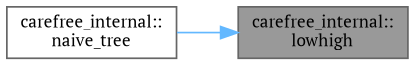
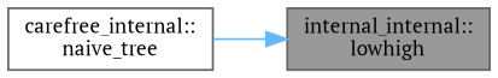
  digraph {
    rankdir=RL
    fontname="PT Serif"
    node [fontname="PT Serif" fontsize=10 shape=box style=filled]
-   n1 [color=gray40 fillcolor=grey60 fontcolor=black height=0.2 label="carefree_internal::\llowhigh" width=0.4]
+   n1 [color=gray40 fillcolor=grey60 fontcolor=black height=0.2 label="internal_internal::\llowhigh" width=0.4]
    n2 [color=grey40 fillcolor=white height=0.2 label="carefree_internal::\lnaive_tree" width=0.4]
    n1 -> n2 [color=steelblue1 dir=back fontname="PT Serif" fontsize=10 labelfontname=Helvetica labelfontsize=10 style=solid]
  }
